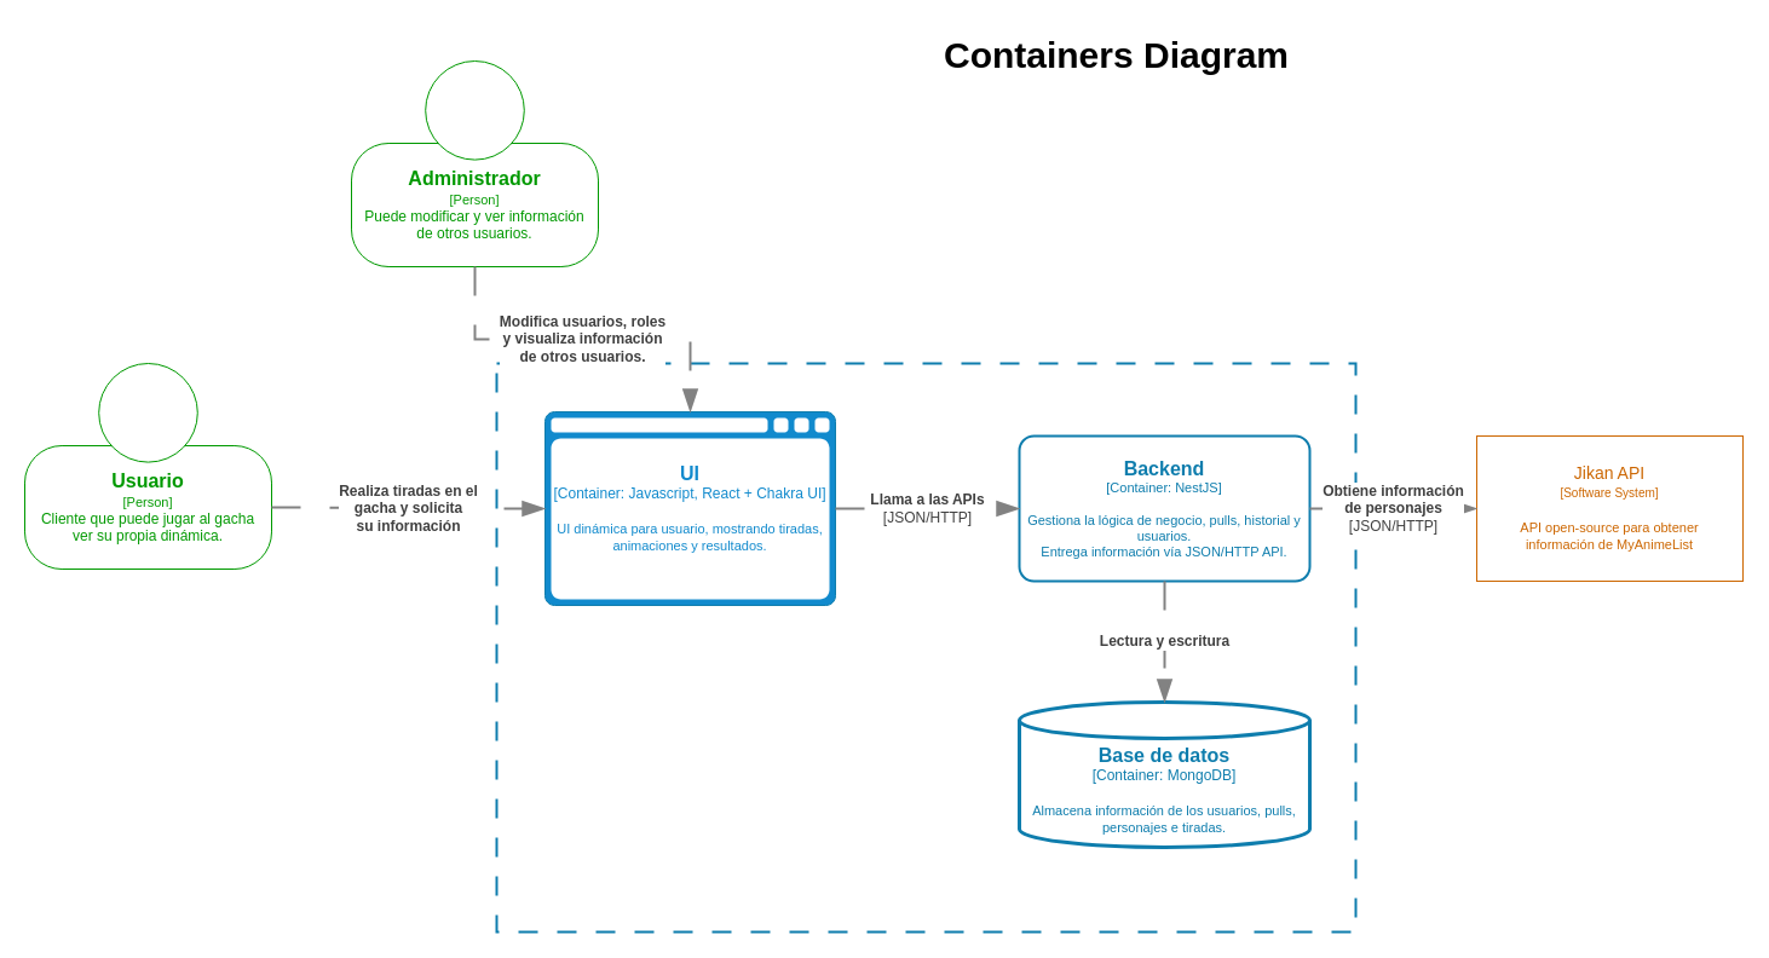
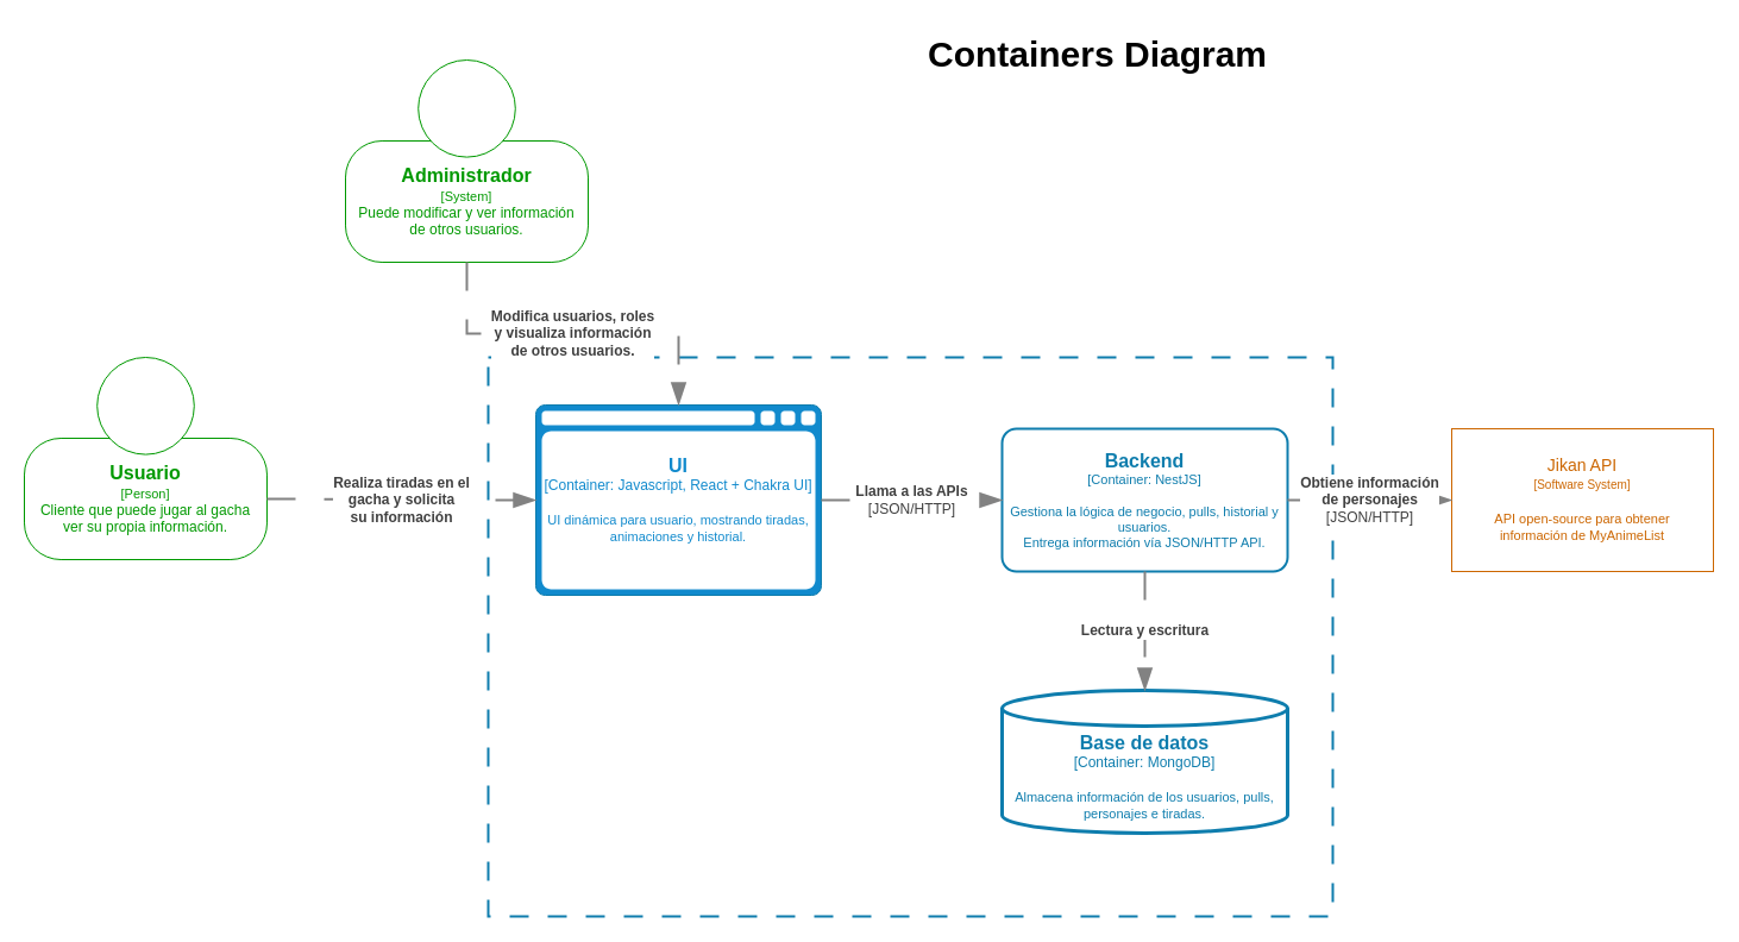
  <mxCell id="0" />
  <mxCell id="1" parent="0" />
  <mxCell id="2" value="" style="rounded=0;whiteSpace=wrap;html=1;fillColor=none;dashed=1;dashPattern=8 8;strokeWidth=2;strokeColor=#0E7DAD;" parent="1" vertex="1"><mxGeometry x="410" y="300" width="710" height="470" as="geometry" /></mxCell>
  <mxCell id="3" value="Containers Diagram" style="text;html=1;align=center;verticalAlign=middle;resizable=0;points=[];autosize=1;strokeColor=none;fillColor=none;fontSize=30;fontStyle=1" parent="1" vertex="1"><mxGeometry x="777" y="20" width="290" height="50" as="geometry" /></mxCell>
  <mxCell id="4" value="" style="group;spacingLeft=10;spacingRight=10;" parent="1" vertex="1" connectable="0"><mxGeometry x="20" y="300" width="204" height="170" as="geometry" /></mxCell>
- <mxCell id="5" value="&lt;font style=&quot;&quot;&gt;&lt;font style=&quot;font-size: 16px;&quot;&gt;&lt;b style=&quot;&quot;&gt;Usuario&lt;/b&gt;&lt;/font&gt;&lt;br&gt;&lt;font style=&quot;font-size: 11px;&quot;&gt;[Person]&lt;/font&gt;&lt;/font&gt;&lt;div&gt;&lt;font&gt;Cliente que puede jugar al gacha ver su propia dinámica.&lt;/font&gt;&lt;/div&gt;" style="rounded=1;whiteSpace=wrap;html=1;arcSize=30;strokeColor=#009900;fontColor=#009900;spacingLeft=10;spacingRight=10;spacing=2;" parent="4" vertex="1"><mxGeometry y="68" width="204" height="102" as="geometry" /></mxCell>
+ <mxCell id="5" value="&lt;font style=&quot;&quot;&gt;&lt;font style=&quot;font-size: 16px;&quot;&gt;&lt;b style=&quot;&quot;&gt;Usuario&lt;/b&gt;&lt;/font&gt;&lt;br&gt;&lt;font style=&quot;font-size: 11px;&quot;&gt;[Person]&lt;/font&gt;&lt;/font&gt;&lt;div&gt;&lt;font&gt;Cliente que puede jugar al gacha ver su propia información.&lt;/font&gt;&lt;/div&gt;" style="rounded=1;whiteSpace=wrap;html=1;arcSize=30;strokeColor=#009900;fontColor=#009900;spacingLeft=10;spacingRight=10;spacing=2;" parent="4" vertex="1"><mxGeometry y="68" width="204" height="102" as="geometry" /></mxCell>
  <mxCell id="6" value="" style="ellipse;whiteSpace=wrap;html=1;aspect=fixed;fontColor=#009900;strokeColor=#009900;" parent="4" vertex="1"><mxGeometry x="61.2" width="81.6" height="81.6" as="geometry" /></mxCell>
- <mxCell id="7" value="&lt;font style=&quot;font-size: 16px&quot;&gt;&lt;b&gt;UI&lt;/b&gt;&lt;/font&gt;&lt;div&gt;[Container:&amp;nbsp;Javascript, React + Chakra UI]&lt;/div&gt;&lt;br&gt;&lt;div&gt;&lt;font style=&quot;font-size: 11px&quot;&gt;&lt;font&gt;UI dinámica para usuario, mostrando tiradas, animaciones y resultados.&lt;/font&gt;&lt;/font&gt;&lt;/div&gt;" style="shape=mxgraph.c4.webBrowserContainer2;whiteSpace=wrap;html=1;boundedLbl=1;rounded=0;labelBackgroundColor=none;strokeColor=#118ACD;fillColor=none;strokeColor=#118ACD;strokeColor2=#0E7DAD;fontSize=12;fontColor=#118ACD;align=center;metaEdit=1;points=[[0.5,0,0],[1,0.25,0],[1,0.5,0],[1,0.75,0],[0.5,1,0],[0,0.75,0],[0,0.5,0],[0,0.25,0]];resizable=0;" parent="1" vertex="1"><mxGeometry x="450" y="340" width="240" height="160" as="geometry" /></mxCell>
+ <mxCell id="7" value="&lt;font style=&quot;font-size: 16px&quot;&gt;&lt;b&gt;UI&lt;/b&gt;&lt;/font&gt;&lt;div&gt;[Container:&amp;nbsp;Javascript, React + Chakra UI]&lt;/div&gt;&lt;br&gt;&lt;div&gt;&lt;font style=&quot;font-size: 11px&quot;&gt;&lt;font&gt;UI dinámica para usuario, mostrando tiradas, animaciones y historial.&lt;/font&gt;&lt;/font&gt;&lt;/div&gt;" style="shape=mxgraph.c4.webBrowserContainer2;whiteSpace=wrap;html=1;boundedLbl=1;rounded=0;labelBackgroundColor=none;strokeColor=#118ACD;fillColor=none;strokeColor=#118ACD;strokeColor2=#0E7DAD;fontSize=12;fontColor=#118ACD;align=center;metaEdit=1;points=[[0.5,0,0],[1,0.25,0],[1,0.5,0],[1,0.75,0],[0.5,1,0],[0,0.75,0],[0,0.5,0],[0,0.25,0]];resizable=0;" parent="1" vertex="1"><mxGeometry x="450" y="340" width="240" height="160" as="geometry" /></mxCell>
  <mxCell id="8" value="&lt;div style=&quot;text-align: left&quot;&gt;&lt;div style=&quot;text-align: center&quot;&gt;&lt;b&gt;Realiza tiradas en el&#10; gacha y solicita &#10;su información&lt;/b&gt;&lt;/div&gt;&lt;/div&gt;" style="endArrow=blockThin;html=1;fontSize=12;fontColor=#404040;strokeWidth=2;endFill=1;strokeColor=#828282;elbow=vertical;metaEdit=1;endSize=14;startSize=14;jumpStyle=arc;jumpSize=16;rounded=0;edgeStyle=orthogonalEdgeStyle;exitX=1;exitY=0.5;exitDx=0;exitDy=0;dashed=1;dashPattern=12 12;" parent="1" source="5" target="7" edge="1"><mxGeometry width="240" relative="1" as="geometry"><mxPoint x="390" y="380" as="sourcePoint" /><mxPoint x="680" y="270" as="targetPoint" /></mxGeometry></mxCell>
  <mxCell id="9" value="&lt;font style=&quot;font-size: 16px&quot;&gt;&lt;b&gt;Backend&lt;/b&gt;&lt;/font&gt;&lt;div&gt;[Container: NestJS]&lt;/div&gt;&lt;br&gt;&lt;div&gt;&lt;font style=&quot;font-size: 11px&quot;&gt;&lt;font&gt;Gestiona la lógica de negocio, pulls, historial y usuarios.&#10;Entrega información vía JSON/HTTP API.&lt;/font&gt;&lt;/font&gt;&lt;/div&gt;" style="rounded=1;whiteSpace=wrap;html=1;fontSize=11;labelBackgroundColor=none;fillColor=none;fontColor=#0E7DAD;align=center;arcSize=10;strokeColor=#0E7DAD;metaEdit=1;resizable=0;points=[[0.25,0,0],[0.5,0,0],[0.75,0,0],[1,0.25,0],[1,0.5,0],[1,0.75,0],[0.75,1,0],[0.5,1,0],[0.25,1,0],[0,0.75,0],[0,0.5,0],[0,0.25,0]];strokeWidth=2;" parent="1" vertex="1"><mxGeometry x="842" y="360" width="240" height="120" as="geometry" /></mxCell>
  <mxCell id="10" value="&lt;div style=&quot;text-align: left&quot;&gt;&lt;div style=&quot;text-align: center&quot;&gt;&lt;b&gt;Llama a las APIs&lt;/b&gt;&lt;/div&gt;&lt;div style=&quot;text-align: center&quot;&gt;[JSON/HTTP]&lt;/div&gt;&lt;/div&gt;" style="endArrow=blockThin;html=1;fontSize=12;fontColor=#404040;strokeWidth=2;endFill=1;strokeColor=#828282;elbow=vertical;metaEdit=1;endSize=14;startSize=14;jumpStyle=arc;jumpSize=16;rounded=0;edgeStyle=orthogonalEdgeStyle;exitX=1;exitY=0.5;exitDx=0;exitDy=0;exitPerimeter=0;dashed=1;dashPattern=12 12;" parent="1" source="7" target="9" edge="1"><mxGeometry width="240" relative="1" as="geometry"><mxPoint x="410" y="530" as="sourcePoint" /><mxPoint x="650" y="530" as="targetPoint" /><mxPoint as="offset" /></mxGeometry></mxCell>
  <mxCell id="11" value="&lt;font style=&quot;font-size: 16px&quot;&gt;&lt;b&gt;Base de datos&lt;/b&gt;&lt;/font&gt;&lt;div&gt;[Container:&amp;nbsp;MongoDB]&lt;/div&gt;&lt;br&gt;&lt;div&gt;&lt;font style=&quot;font-size: 11px&quot;&gt;&lt;font&gt;Almacena información de los usuarios, pulls, personajes e tiradas.&lt;/font&gt;&lt;/font&gt;&lt;/div&gt;" style="shape=cylinder3;size=15;whiteSpace=wrap;html=1;boundedLbl=1;rounded=0;labelBackgroundColor=none;fillColor=none;fontSize=12;fontColor=#0E7DAD;align=center;strokeColor=#0E7DAD;metaEdit=1;points=[[0.5,0,0],[1,0.25,0],[1,0.5,0],[1,0.75,0],[0.5,1,0],[0,0.75,0],[0,0.5,0],[0,0.25,0]];resizable=0;strokeWidth=3;" parent="1" vertex="1"><mxGeometry x="842" y="580" width="240" height="120" as="geometry" /></mxCell>
  <mxCell id="12" value="&lt;div style=&quot;text-align: left&quot;&gt;&lt;div style=&quot;text-align: center&quot;&gt;&lt;b&gt;Lectura y escritura&lt;/b&gt;&lt;/div&gt;&lt;/div&gt;" style="endArrow=blockThin;html=1;fontSize=12;fontColor=#404040;strokeWidth=2;endFill=1;strokeColor=#828282;elbow=vertical;metaEdit=1;endSize=14;startSize=14;jumpStyle=arc;jumpSize=16;rounded=0;edgeStyle=orthogonalEdgeStyle;exitX=0.5;exitY=1;exitDx=0;exitDy=0;exitPerimeter=0;entryX=0.5;entryY=0;entryDx=0;entryDy=0;entryPerimeter=0;dashed=1;dashPattern=12 12;" parent="1" source="9" target="11" edge="1"><mxGeometry width="240" relative="1" as="geometry"><mxPoint x="770" y="740" as="sourcePoint" /><mxPoint x="910" y="640" as="targetPoint" /></mxGeometry></mxCell>
  <mxCell id="13" value="" style="group;spacingLeft=10;spacingRight=10;" parent="1" vertex="1" connectable="0"><mxGeometry x="290" y="50" width="204" height="170" as="geometry" /></mxCell>
- <mxCell id="14" value="&lt;font style=&quot;&quot;&gt;&lt;font style=&quot;font-size: 16px;&quot;&gt;&lt;b style=&quot;&quot;&gt;Administrador&lt;/b&gt;&lt;/font&gt;&lt;br&gt;&lt;font style=&quot;font-size: 11px;&quot;&gt;[Person]&lt;/font&gt;&lt;/font&gt;&lt;div&gt;&lt;font&gt;Puede modificar y ver información de otros usuarios.&lt;/font&gt;&lt;/div&gt;" style="rounded=1;whiteSpace=wrap;html=1;arcSize=30;strokeColor=#009900;fontColor=#009900;spacingLeft=10;spacingRight=10;spacing=2;" parent="13" vertex="1"><mxGeometry y="68" width="204" height="102" as="geometry" /></mxCell>
+ <mxCell id="14" value="&lt;font style=&quot;&quot;&gt;&lt;font style=&quot;font-size: 16px;&quot;&gt;&lt;b style=&quot;&quot;&gt;Administrador&lt;/b&gt;&lt;/font&gt;&lt;br&gt;&lt;font style=&quot;font-size: 11px;&quot;&gt;[System]&lt;/font&gt;&lt;/font&gt;&lt;div&gt;&lt;font&gt;Puede modificar y ver información de otros usuarios.&lt;/font&gt;&lt;/div&gt;" style="rounded=1;whiteSpace=wrap;html=1;arcSize=30;strokeColor=#009900;fontColor=#009900;spacingLeft=10;spacingRight=10;spacing=2;" parent="13" vertex="1"><mxGeometry y="68" width="204" height="102" as="geometry" /></mxCell>
  <mxCell id="15" value="" style="ellipse;whiteSpace=wrap;html=1;aspect=fixed;fontColor=#009900;strokeColor=#009900;" parent="13" vertex="1"><mxGeometry x="61.2" width="81.6" height="81.6" as="geometry" /></mxCell>
  <mxCell id="16" value="&lt;div style=&quot;text-align: left&quot;&gt;&lt;div style=&quot;text-align: center&quot;&gt;&lt;b&gt;Modifica usuarios, roles &#10;y visualiza información &#10;de otros usuarios.&lt;/b&gt;&lt;/div&gt;&lt;/div&gt;" style="endArrow=blockThin;html=1;fontSize=12;fontColor=#404040;strokeWidth=2;endFill=1;strokeColor=#828282;elbow=vertical;metaEdit=1;endSize=14;startSize=14;jumpStyle=arc;jumpSize=16;rounded=0;edgeStyle=orthogonalEdgeStyle;exitX=0.5;exitY=1;exitDx=0;exitDy=0;dashed=1;dashPattern=12 12;" parent="1" source="14" target="7" edge="1"><mxGeometry x="-0.002" width="240" relative="1" as="geometry"><mxPoint x="880" y="360" as="sourcePoint" /><mxPoint x="1032" y="420" as="targetPoint" /><mxPoint as="offset" /></mxGeometry></mxCell>
  <mxCell id="17" value="&lt;div&gt;&lt;font style=&quot;font-size: 14px;&quot;&gt;Jikan API&lt;/font&gt;&lt;/div&gt;&lt;div&gt;&lt;font style=&quot;font-size: 10px;&quot;&gt;[Software System]&lt;/font&gt;&lt;/div&gt;&lt;div&gt;&lt;font style=&quot;font-size: 10px;&quot;&gt;&lt;br&gt;&lt;/font&gt;&lt;/div&gt;&lt;div&gt;&lt;font style=&quot;font-size: 11px;&quot;&gt;API open-source para obtener información de MyAnimeList&lt;/font&gt;&lt;/div&gt;" style="whiteSpace=wrap;html=1;strokeColor=#CC6600;fontColor=#CC6600;fontSize=12;spacingLeft=10;spacingRight=10;rounded=0;" vertex="1" parent="1"><mxGeometry x="1220" y="360" width="220" height="120" as="geometry" /></mxCell>
  <mxCell id="18" value="&lt;div style=&quot;text-align: left&quot;&gt;&lt;div style=&quot;text-align: center&quot;&gt;&lt;b&gt;Obtiene información &#10;de personajes&lt;/b&gt;&lt;/div&gt;&lt;div style=&quot;text-align: center&quot;&gt;[JSON/HTTP]&lt;/div&gt;&lt;/div&gt;" style="endArrow=blockThin;html=1;fontSize=12;fontColor=#404040;strokeWidth=2;endFill=1;strokeColor=#828282;elbow=vertical;metaEdit=1;endSize=14;startSize=14;jumpStyle=arc;jumpSize=16;rounded=0;edgeStyle=orthogonalEdgeStyle;exitX=1;exitY=0.5;exitDx=0;exitDy=0;entryX=0;entryY=0.5;entryDx=0;entryDy=0;exitPerimeter=0;" edge="1" parent="1" source="9" target="17"><mxGeometry width="240" relative="1" as="geometry"><mxPoint x="1150" y="480" as="sourcePoint" /><mxPoint x="1289" y="480" as="targetPoint" /></mxGeometry></mxCell>
